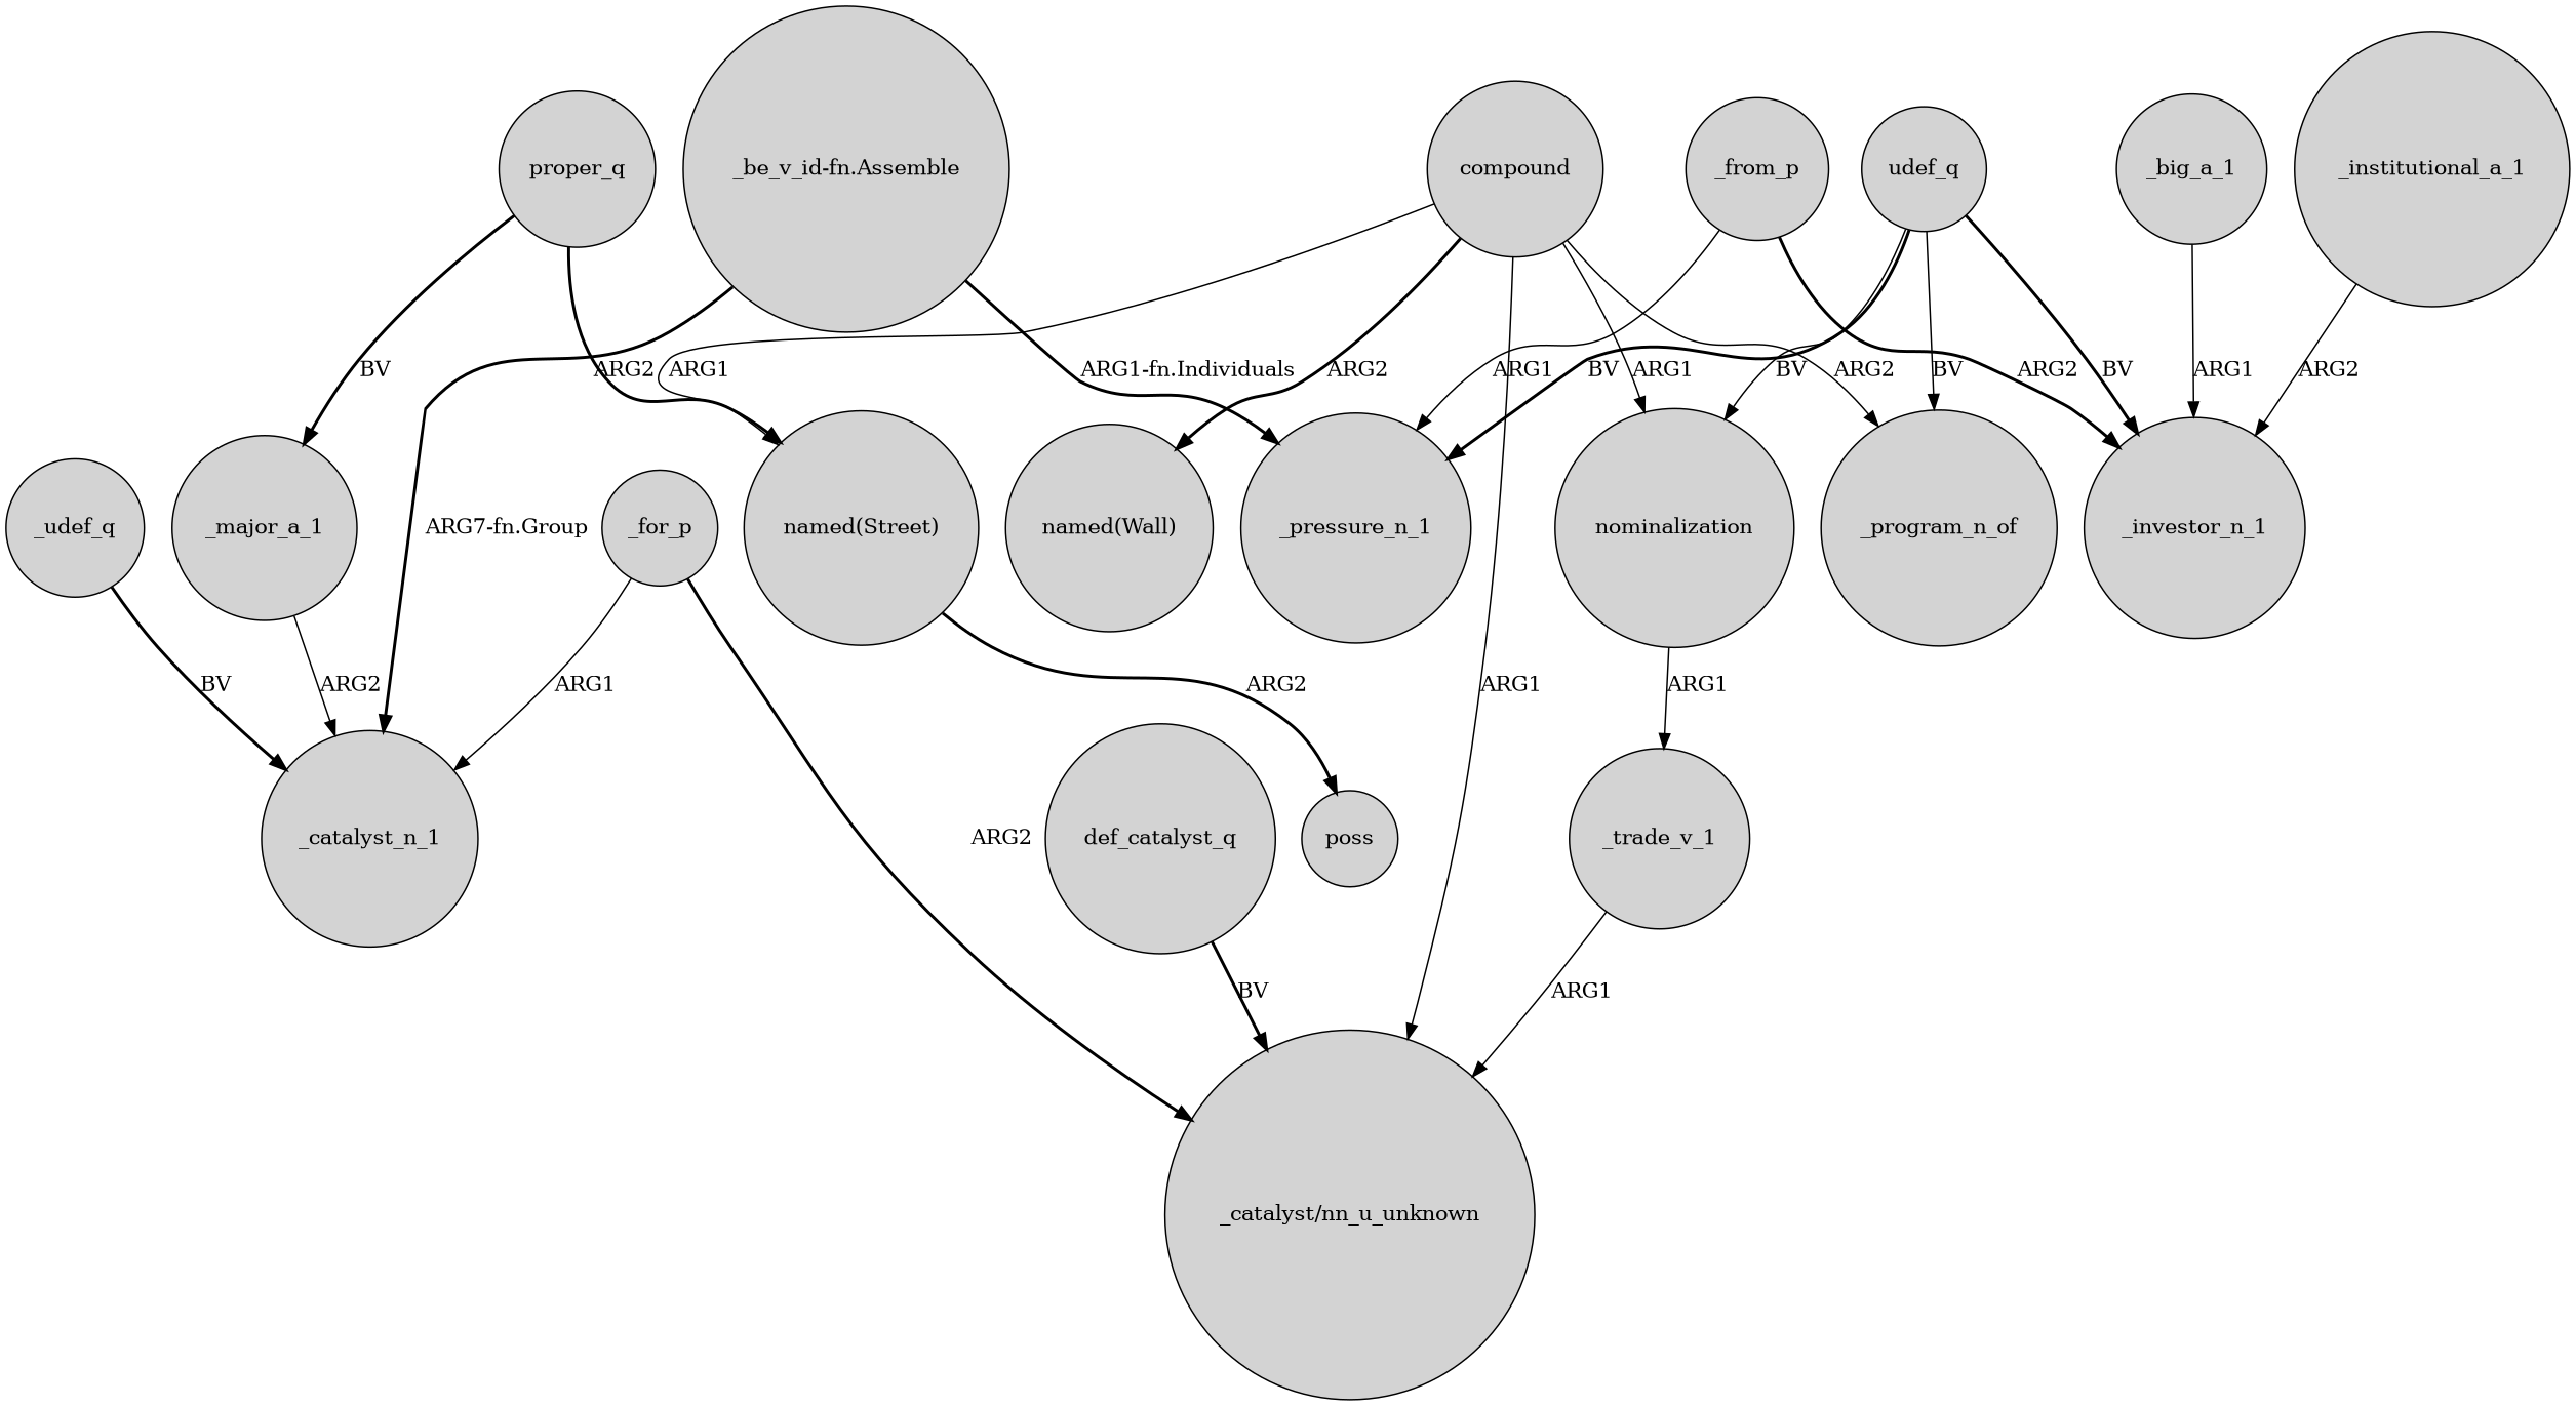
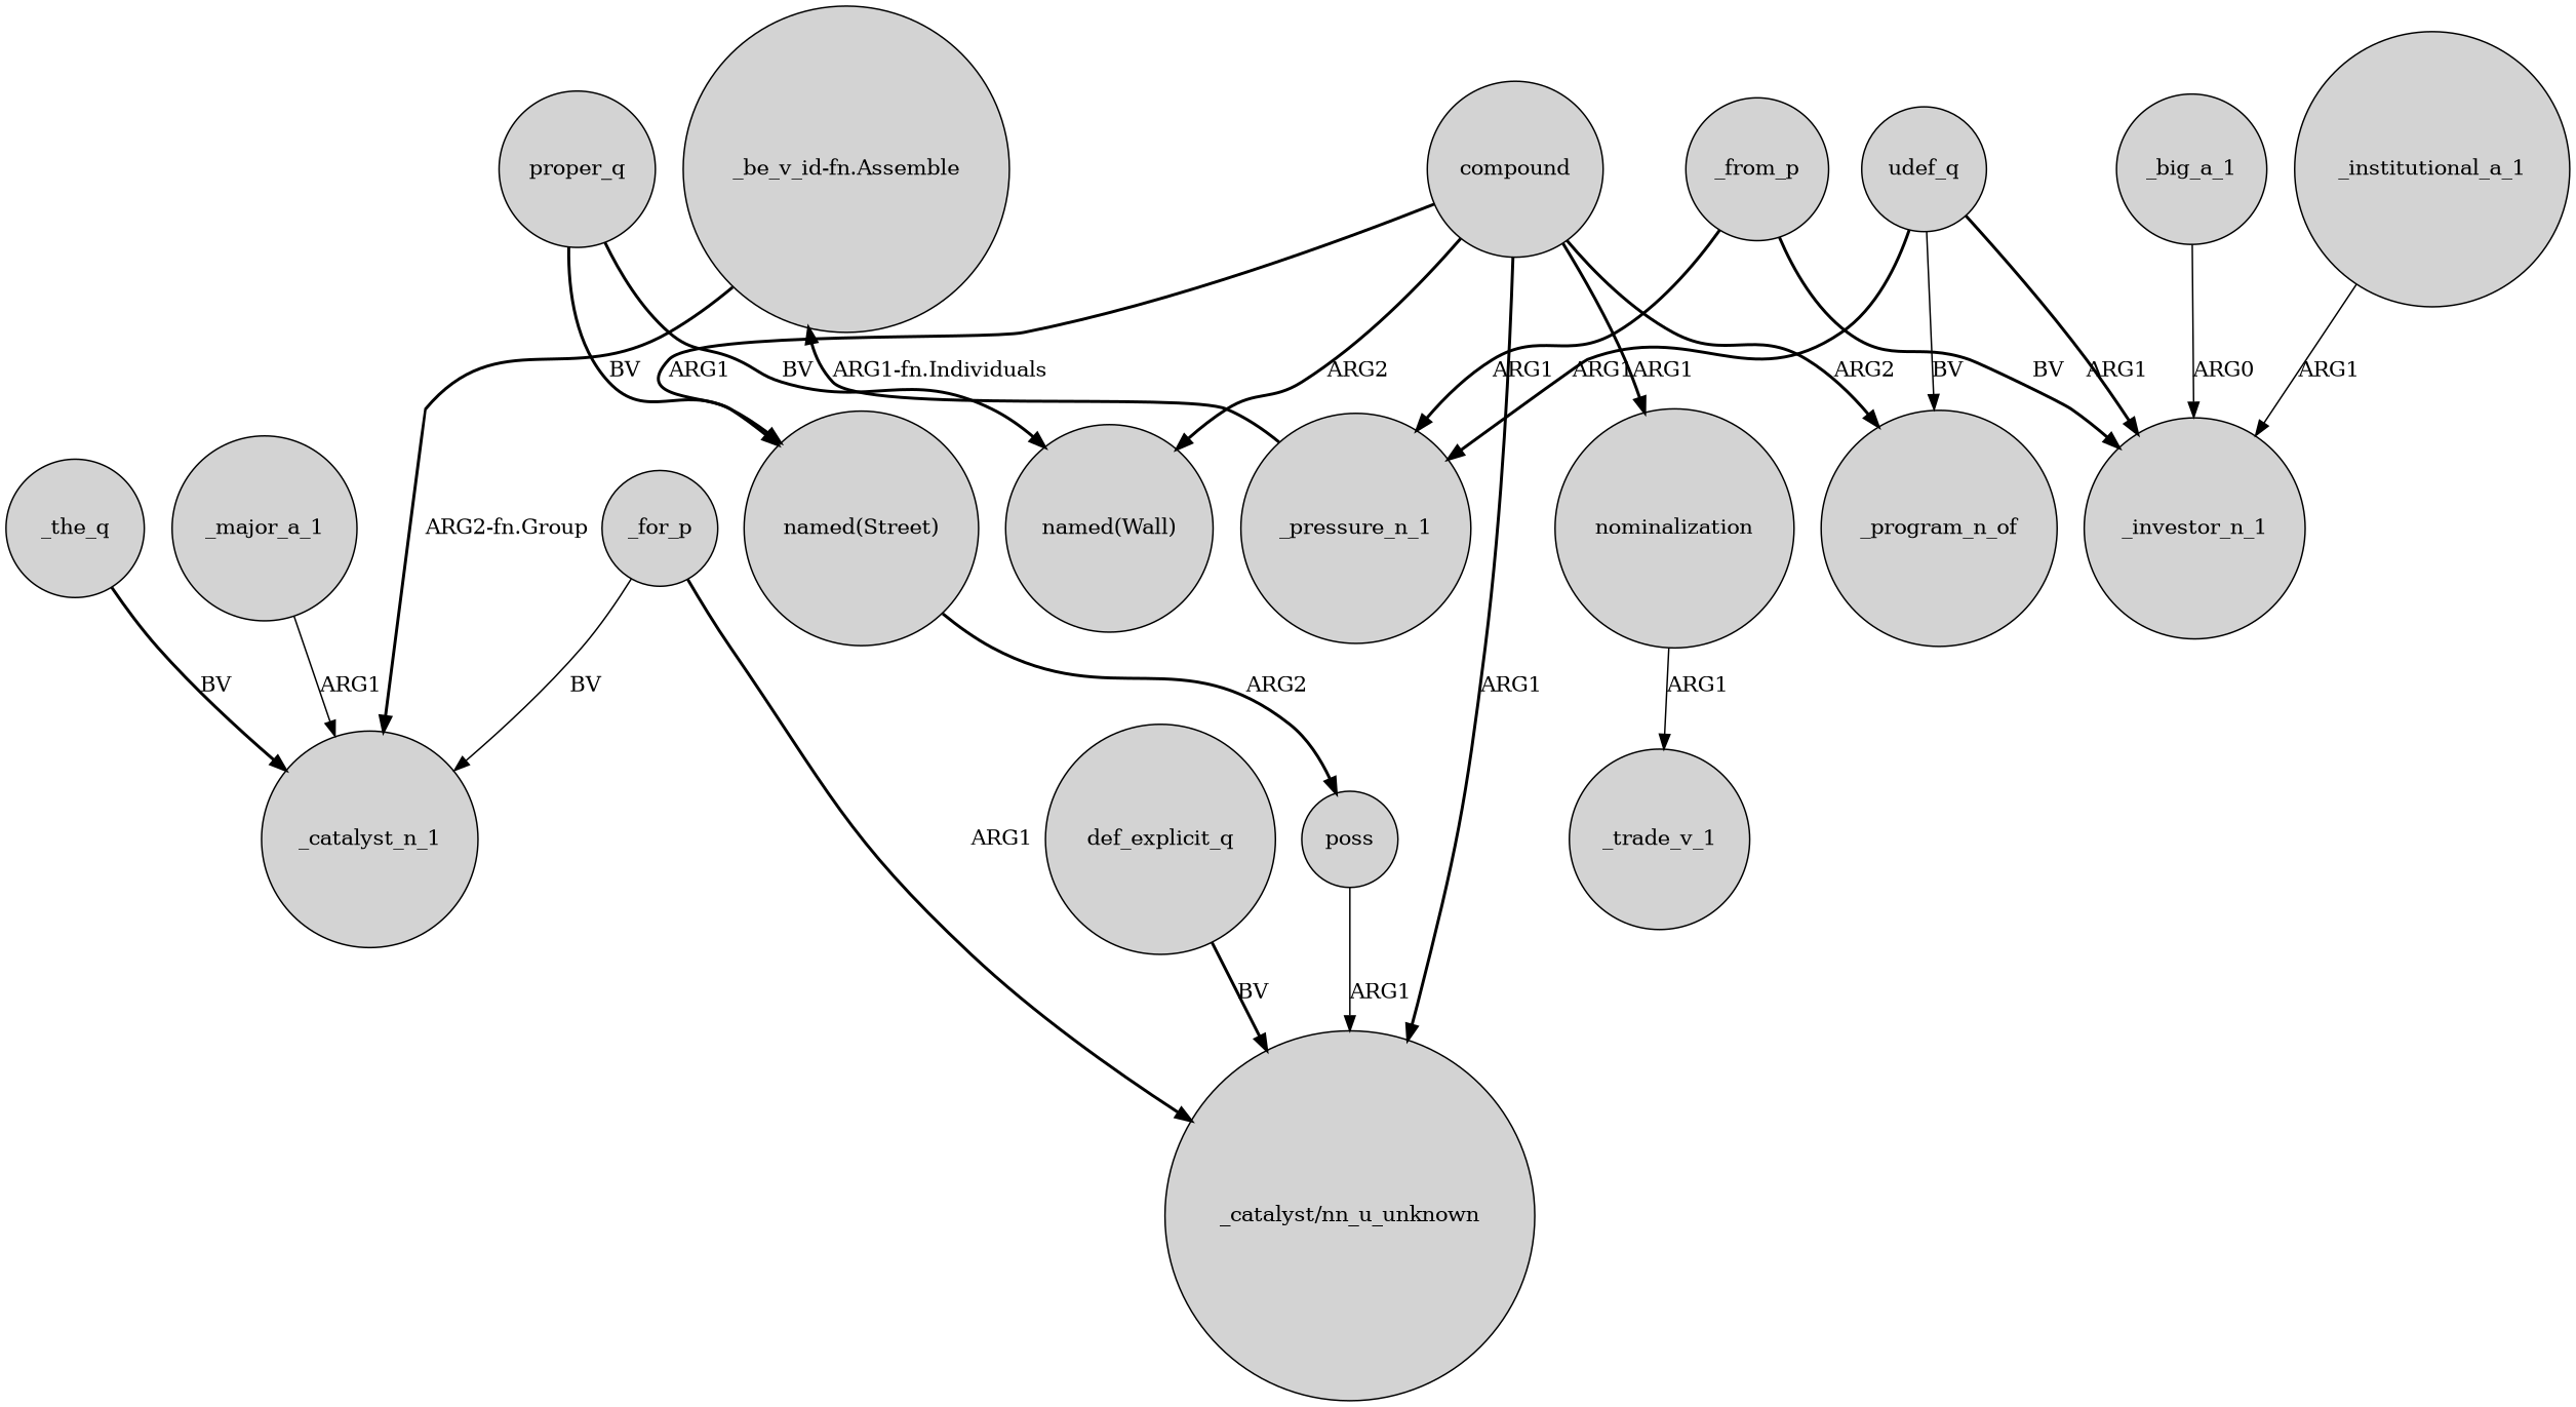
  digraph {
    fontname="DejaVu Serif"
    node [fontname="DejaVu Serif" shape=circle style=filled]
    edge [fontname="DejaVu Serif" style=bold]
    "_be_v_id-fn.Assemble"
    _catalyst_n_1
    _pressure_n_1
    _for_p
    n5 [label="_catalyst/nn_u_unknown"]
    _big_a_1
    _investor_n_1
-   def_explicit_q [label=def_catalyst_q]
+   def_explicit_q
    compound
    nominalization
    _program_n_of
    "named(Wall)"
    "named(Street)"
    _trade_v_1
    poss
    udef_q
    _from_p
-   _the_q [label=_udef_q]
+   _the_q
    _major_a_1
    proper_q
    _institutional_a_1
-   "_be_v_id-fn.Assemble" -> _catalyst_n_1 [label="ARG7-fn.Group"]
-   "_be_v_id-fn.Assemble" -> _pressure_n_1 [label="ARG1-fn.Individuals"]
-   _for_p -> _catalyst_n_1 [label=ARG1 style=solid]
-   _for_p -> n5 [label=ARG2]
-   _big_a_1 -> _investor_n_1 [label=ARG1 style=solid]
+   "_be_v_id-fn.Assemble" -> _catalyst_n_1 [label="ARG2-fn.Group"]
+   _pressure_n_1 -> "_be_v_id-fn.Assemble" [label="ARG1-fn.Individuals"]
+   _for_p -> _catalyst_n_1 [label=BV style=solid]
+   _for_p -> n5 [label=ARG1]
+   _big_a_1 -> _investor_n_1 [label=ARG0 style=solid]
    def_explicit_q -> n5 [label=BV]
-   compound -> n5 [label=ARG1 style=solid]
-   compound -> nominalization [label=ARG1 style=solid]
-   compound -> _program_n_of [label=ARG2 style=solid]
+   compound -> n5 [label=ARG1]
+   compound -> nominalization [label=ARG1]
+   compound -> _program_n_of [label=ARG2]
    compound -> "named(Wall)" [label=ARG2]
-   compound -> "named(Street)" [label=ARG1 style=solid]
+   compound -> "named(Street)" [label=ARG1]
    nominalization -> _trade_v_1 [label=ARG1 style=solid]
    "named(Street)" -> poss [label=ARG2]
-   _trade_v_1 -> n5 [label=ARG1 style=solid]
-   udef_q -> _pressure_n_1 [label=BV]
-   udef_q -> _investor_n_1 [label=BV]
-   udef_q -> nominalization [label=BV style=solid]
+   poss -> n5 [label=ARG1 style=solid]
+   udef_q -> _pressure_n_1 [label=ARG1]
+   udef_q -> _investor_n_1 [label=ARG1]
    udef_q -> _program_n_of [label=BV style=solid]
-   _from_p -> _pressure_n_1 [label=ARG1 style=solid]
-   _from_p -> _investor_n_1 [label=ARG2]
+   _from_p -> _pressure_n_1 [label=ARG1]
+   _from_p -> _investor_n_1 [label=BV]
    _the_q -> _catalyst_n_1 [label=BV]
-   _major_a_1 -> _catalyst_n_1 [label=ARG2 style=solid]
-   proper_q -> _major_a_1 [label=BV]
-   proper_q -> "named(Street)" [label=ARG2]
-   _institutional_a_1 -> _investor_n_1 [label=ARG2 style=solid]
+   _major_a_1 -> _catalyst_n_1 [label=ARG1 style=solid]
+   proper_q -> "named(Wall)" [label=BV]
+   proper_q -> "named(Street)" [label=BV]
+   _institutional_a_1 -> _investor_n_1 [label=ARG1 style=solid]
  }
